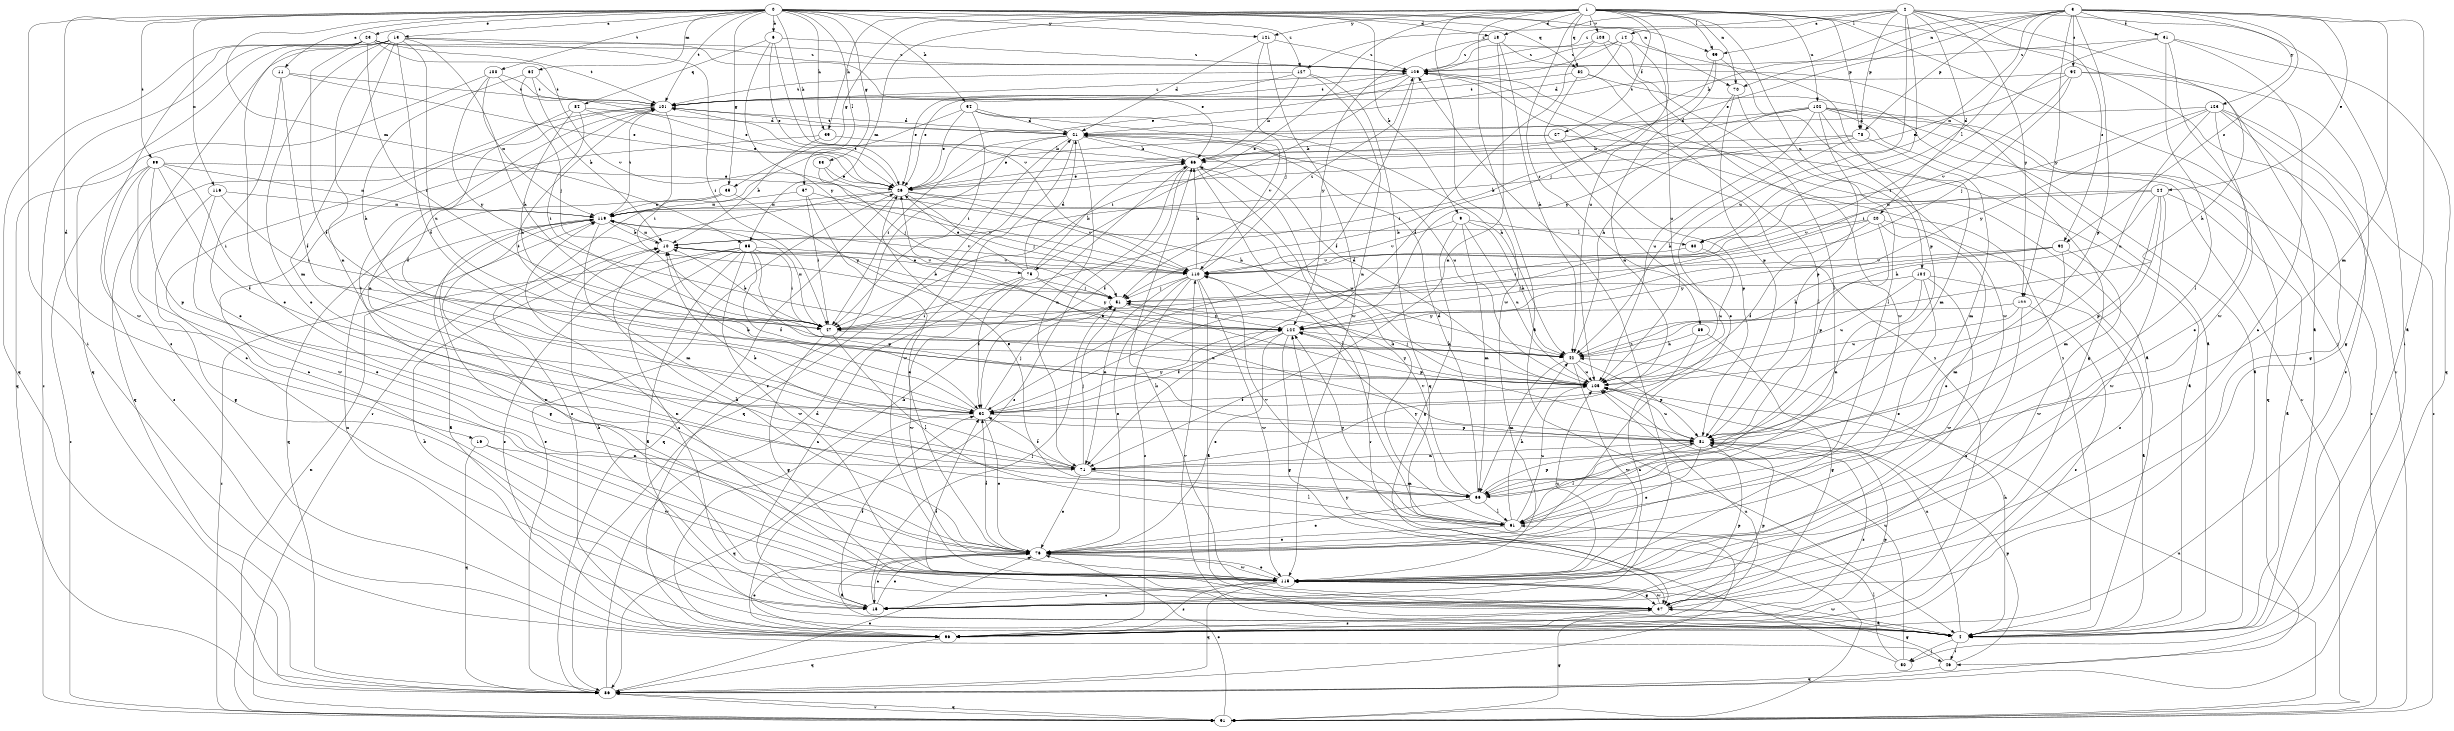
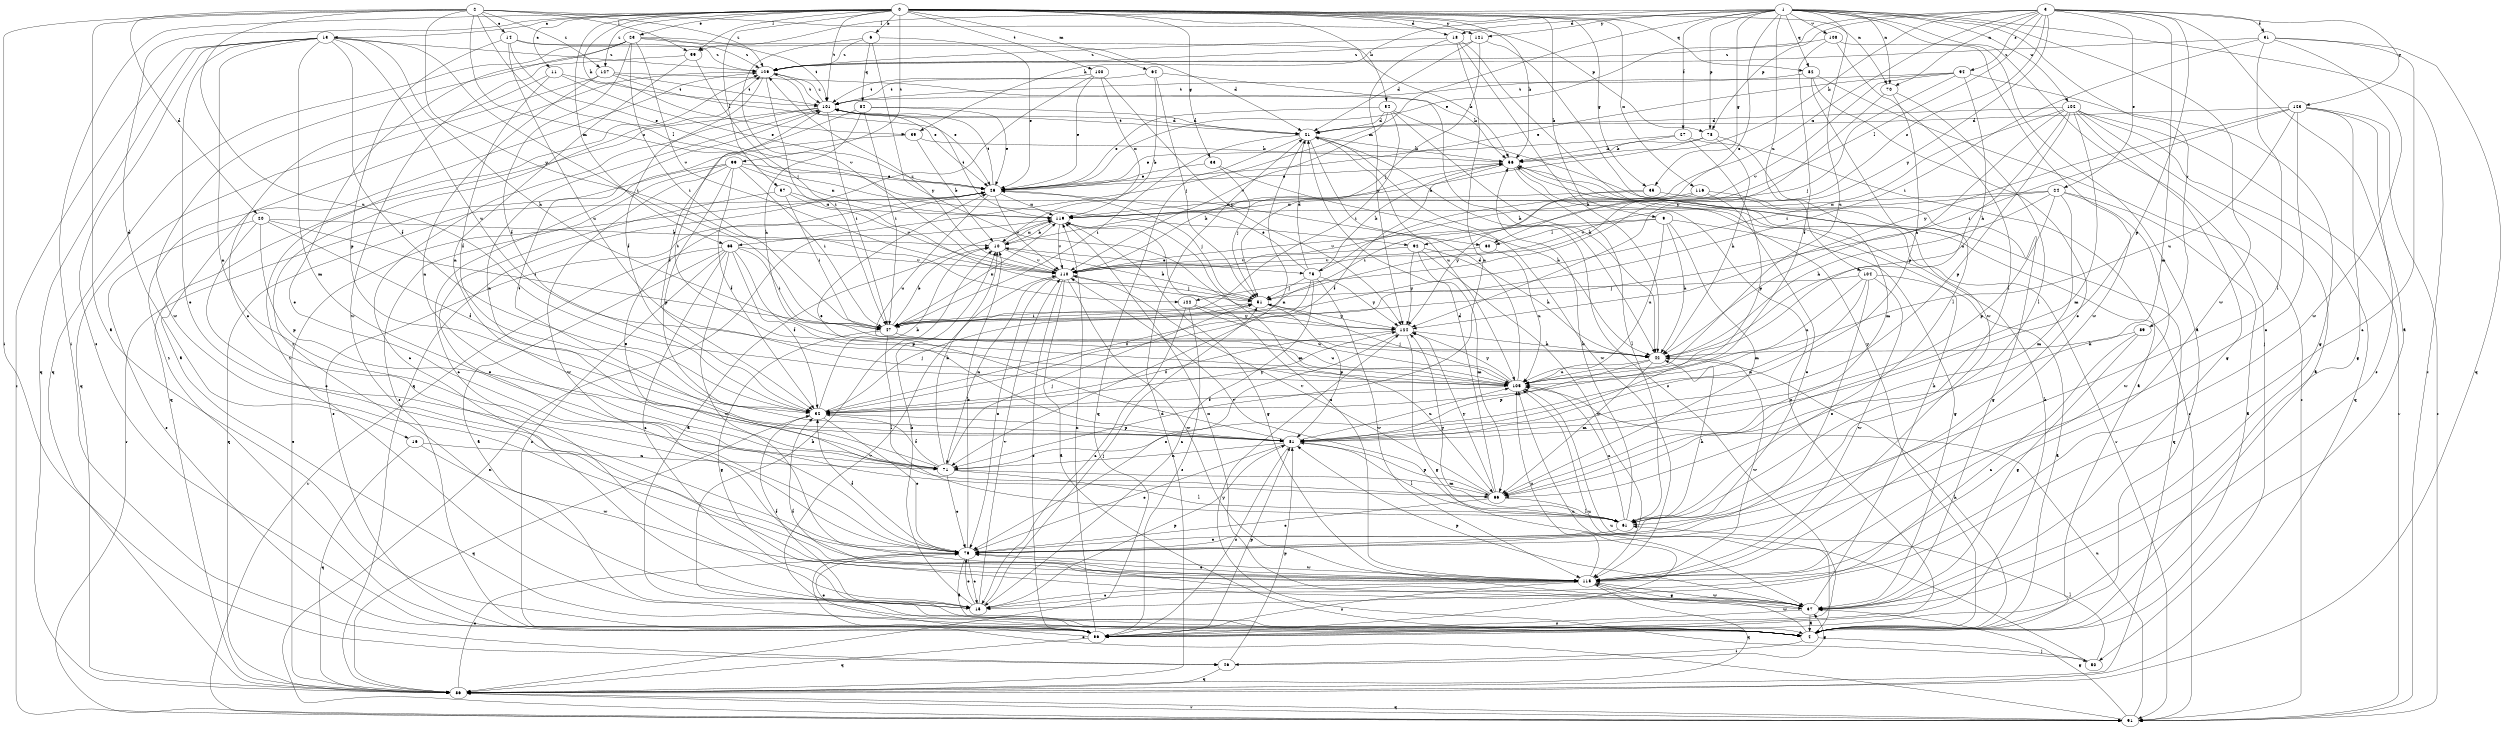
  strict digraph {
    0
    6
    9
    11
    13
    16
    18
    23
    33
    35
    39
    46
    54
    56
    57
    59
    64
    65
    70
    82
    99
    100
    101
    116
    121
    127
    129
    26
    110
    84
    124
    105
    60
    66
    42
    37
    32
    76
    91
    47
    71
    86
    96
    115
    4
    51
    119
    10
    15
    81
    21
    61
    1
    27
    50
    75
    78
    89
    102
    104
    108
    2
    14
    20
    92
    122
    3
    24
    31
    94
    123
    0 -> 6 [label=b]
    0 -> 9 [label=b]
    0 -> 11 [label=c]
    0 -> 13 [label=c]
    0 -> 16 [label=d]
    0 -> 18 [label=d]
    0 -> 23 [label=e]
    0 -> 33 [label=g]
    0 -> 35 [label=g]
    0 -> 39 [label=h]
    0 -> 46 [label=i]
    0 -> 54 [label=k]
    0 -> 56 [label=k]
    0 -> 57 [label=l]
    0 -> 59 [label=l]
    0 -> 64 [label=m]
    0 -> 65 [label=m]
    0 -> 70 [label=n]
    0 -> 82 [label=q]
    0 -> 99 [label=t]
    0 -> 100 [label=t]
    0 -> 101 [label=t]
    0 -> 116 [label=x]
    0 -> 121 [label=y]
    0 -> 127 [label=z]
    6 -> 129 [label=z]
    6 -> 26 [label=e]
    6 -> 110 [label=v]
    6 -> 84 [label=q]
    6 -> 124 [label=y]
    9 -> 110 [label=v]
    9 -> 105 [label=u]
    9 -> 60 [label=l]
    9 -> 66 [label=m]
    9 -> 42 [label=h]
    9 -> 37 [label=g]
    11 -> 101 [label=t]
    11 -> 26 [label=e]
    11 -> 32 [label=f]
    11 -> 76 [label=o]
    13 -> 129 [label=z]
    13 -> 105 [label=u]
    13 -> 66 [label=m]
    13 -> 42 [label=h]
    13 -> 32 [label=f]
    13 -> 76 [label=o]
    13 -> 91 [label=r]
    13 -> 47 [label=i]
    13 -> 71 [label=n]
    13 -> 86 [label=q]
    13 -> 96 [label=s]
    16 -> 71 [label=n]
    16 -> 86 [label=q]
    16 -> 115 [label=w]
    18 -> 129 [label=z]
    18 -> 124 [label=y]
    18 -> 42 [label=h]
    18 -> 71 [label=n]
-   18 -> 4 [label=a]
-   23 -> 56 [label=e]
+   18 -> 4 [label=y]
+   23 -> 56 [label=k]
    23 -> 101 [label=t]
    23 -> 129 [label=z]
    23 -> 110 [label=v]
    23 -> 32 [label=f]
    23 -> 76 [label=o]
    23 -> 47 [label=i]
    23 -> 86 [label=q]
    23 -> 115 [label=w]
    33 -> 26 [label=e]
    33 -> 42 [label=h]
    33 -> 51 [label=j]
    35 -> 124 [label=y]
    35 -> 86 [label=q]
    35 -> 119 [label=x]
    39 -> 56 [label=k]
    39 -> 10 [label=b]
    39 -> 15 [label=c]
    46 -> 37 [label=g]
    46 -> 86 [label=q]
    46 -> 81 [label=p]
    54 -> 26 [label=e]
    54 -> 110 [label=v]
    54 -> 42 [label=h]
    54 -> 91 [label=r]
    54 -> 47 [label=i]
    54 -> 21 [label=d]
    56 -> 26 [label=e]
    56 -> 32 [label=f]
    56 -> 91 [label=r]
    56 -> 96 [label=s]
    56 -> 61 [label=l]
    57 -> 110 [label=v]
    57 -> 76 [label=o]
    57 -> 47 [label=i]
    57 -> 119 [label=x]
    59 -> 71 [label=n]
    59 -> 115 [label=w]
    59 -> 51 [label=j]
    64 -> 101 [label=t]
    64 -> 42 [label=h]
    64 -> 51 [label=j]
    64 -> 10 [label=b]
    65 -> 110 [label=v]
    65 -> 32 [label=f]
    65 -> 91 [label=r]
    65 -> 47 [label=i]
    65 -> 96 [label=s]
    65 -> 115 [label=w]
    65 -> 4 [label=a]
    65 -> 15 [label=c]
    65 -> 81 [label=p]
    70 -> 124 [label=y]
    70 -> 81 [label=p]
    70 -> 61 [label=l]
    82 -> 101 [label=t]
    82 -> 76 [label=o]
    82 -> 91 [label=r]
    82 -> 61 [label=l]
    99 -> 26 [label=e]
    99 -> 32 [label=f]
    99 -> 91 [label=r]
    99 -> 47 [label=i]
    99 -> 96 [label=s]
    99 -> 115 [label=w]
    99 -> 119 [label=x]
    99 -> 81 [label=p]
    100 -> 101 [label=t]
    100 -> 26 [label=e]
    100 -> 124 [label=y]
    100 -> 86 [label=q]
    100 -> 119 [label=x]
    101 -> 129 [label=z]
    101 -> 47 [label=i]
    101 -> 71 [label=n]
    101 -> 86 [label=q]
    101 -> 15 [label=c]
    101 -> 21 [label=d]
    116 -> 37 [label=g]
    116 -> 76 [label=o]
    116 -> 47 [label=i]
    116 -> 119 [label=x]
    121 -> 129 [label=z]
    121 -> 115 [label=w]
    121 -> 51 [label=j]
    121 -> 21 [label=d]
    127 -> 56 [label=k]
    127 -> 101 [label=t]
    127 -> 26 [label=e]
    127 -> 71 [label=n]
    127 -> 86 [label=q]
    129 -> 101 [label=t]
    129 -> 26 [label=e]
    129 -> 32 [label=f]
    129 -> 47 [label=i]
    129 -> 4 [label=a]
    26 -> 101 [label=t]
    26 -> 110 [label=v]
    26 -> 105 [label=u]
    26 -> 86 [label=q]
    26 -> 96 [label=s]
    26 -> 51 [label=j]
    26 -> 119 [label=x]
    110 -> 56 [label=k]
    110 -> 129 [label=z]
    110 -> 76 [label=o]
    110 -> 71 [label=n]
    110 -> 96 [label=s]
    110 -> 115 [label=w]
    110 -> 4 [label=a]
    110 -> 51 [label=j]
    84 -> 26 [label=e]
    84 -> 42 [label=h]
    84 -> 32 [label=f]
    84 -> 47 [label=i]
    84 -> 21 [label=d]
    124 -> 42 [label=h]
    124 -> 37 [label=g]
    124 -> 32 [label=f]
    124 -> 76 [label=o]
    105 -> 101 [label=t]
    105 -> 124 [label=y]
    105 -> 32 [label=f]
    105 -> 51 [label=j]
    105 -> 21 [label=d]
    60 -> 110 [label=v]
    60 -> 105 [label=u]
    66 -> 26 [label=e]
    66 -> 110 [label=v]
    66 -> 124 [label=y]
    66 -> 76 [label=o]
    66 -> 81 [label=p]
    66 -> 21 [label=d]
    66 -> 61 [label=l]
    42 -> 105 [label=u]
    42 -> 66 [label=m]
    42 -> 115 [label=w]
    42 -> 81 [label=p]
    37 -> 56 [label=k]
    37 -> 32 [label=f]
    37 -> 96 [label=s]
    37 -> 115 [label=w]
    37 -> 4 [label=a]
    37 -> 119 [label=x]
    37 -> 81 [label=p]
    32 -> 124 [label=y]
    32 -> 76 [label=o]
    32 -> 86 [label=q]
    32 -> 51 [label=j]
    32 -> 10 [label=b]
    32 -> 81 [label=p]
    76 -> 32 [label=f]
    76 -> 115 [label=w]
    76 -> 4 [label=a]
    76 -> 10 [label=b]
    76 -> 15 [label=c]
    91 -> 105 [label=u]
    91 -> 37 [label=g]
    91 -> 76 [label=o]
    91 -> 86 [label=q]
    91 -> 119 [label=x]
    47 -> 105 [label=u]
    47 -> 37 [label=g]
    47 -> 119 [label=x]
    47 -> 10 [label=b]
    47 -> 61 [label=l]
    71 -> 101 [label=t]
    71 -> 66 [label=m]
    71 -> 32 [label=f]
    71 -> 76 [label=o]
    71 -> 51 [label=j]
    71 -> 10 [label=b]
    71 -> 61 [label=l]
    86 -> 26 [label=e]
    86 -> 76 [label=o]
    86 -> 91 [label=r]
    86 -> 21 [label=d]
    96 -> 56 [label=k]
    96 -> 129 [label=z]
    96 -> 105 [label=u]
    96 -> 76 [label=o]
    96 -> 86 [label=q]
    96 -> 119 [label=x]
    96 -> 81 [label=p]
    115 -> 105 [label=u]
    115 -> 37 [label=g]
    115 -> 76 [label=o]
    115 -> 86 [label=q]
    115 -> 96 [label=s]
    115 -> 119 [label=x]
    115 -> 15 [label=c]
    4 -> 46 [label=i]
    4 -> 129 [label=z]
    4 -> 110 [label=v]
    4 -> 105 [label=u]
    4 -> 42 [label=h]
    4 -> 115 [label=w]
    4 -> 10 [label=b]
    4 -> 50 [label=j]
    51 -> 124 [label=y]
    51 -> 47 [label=i]
    51 -> 10 [label=b]
    51 -> 81 [label=p]
    119 -> 101 [label=t]
    119 -> 110 [label=v]
    119 -> 66 [label=m]
    119 -> 37 [label=g]
    119 -> 4 [label=a]
    119 -> 10 [label=b]
    10 -> 110 [label=v]
    10 -> 119 [label=x]
    10 -> 75 [label=o]
    15 -> 129 [label=z]
+   15 -> 110 [label=v]
    15 -> 32 [label=f]
    15 -> 76 [label=o]
    15 -> 51 [label=j]
    15 -> 10 [label=b]
    15 -> 81 [label=p]
    81 -> 26 [label=e]
    81 -> 105 [label=u]
    81 -> 76 [label=o]
    81 -> 71 [label=n]
    81 -> 96 [label=s]
    81 -> 61 [label=l]
    21 -> 56 [label=k]
    21 -> 101 [label=t]
    21 -> 105 [label=u]
    21 -> 47 [label=i]
    21 -> 71 [label=n]
    21 -> 86 [label=q]
    21 -> 96 [label=s]
    21 -> 115 [label=w]
    61 -> 56 [label=k]
    61 -> 110 [label=v]
    61 -> 124 [label=y]
    61 -> 105 [label=u]
    61 -> 42 [label=h]
    61 -> 76 [label=o]
    1 -> 18 [label=d]
    1 -> 35 [label=g]
    1 -> 39 [label=h]
    1 -> 59 [label=l]
    1 -> 65 [label=m]
    1 -> 70 [label=n]
    1 -> 82 [label=q]
    1 -> 121 [label=y]
    1 -> 105 [label=u]
    1 -> 91 [label=r]
    1 -> 115 [label=w]
    1 -> 4 [label=a]
    1 -> 27 [label=f]
    1 -> 50 [label=j]
    1 -> 75 [label=o]
    1 -> 78 [label=p]
    1 -> 89 [label=r]
    1 -> 102 [label=u]
    1 -> 104 [label=u]
    1 -> 108 [label=v]
    27 -> 56 [label=k]
    27 -> 26 [label=e]
    27 -> 4 [label=a]
    27 -> 81 [label=p]
    50 -> 124 [label=y]
    50 -> 105 [label=u]
    50 -> 61 [label=l]
    75 -> 56 [label=k]
    75 -> 26 [label=e]
    75 -> 124 [label=y]
    75 -> 32 [label=f]
    75 -> 115 [label=w]
    75 -> 51 [label=j]
    75 -> 15 [label=c]
    75 -> 21 [label=d]
    78 -> 56 [label=k]
    78 -> 66 [label=m]
    78 -> 42 [label=h]
    78 -> 10 [label=b]
    89 -> 42 [label=h]
    89 -> 37 [label=g]
    89 -> 15 [label=c]
    102 -> 105 [label=u]
    102 -> 66 [label=m]
    102 -> 42 [label=h]
    102 -> 37 [label=g]
    102 -> 91 [label=r]
    102 -> 47 [label=i]
    102 -> 86 [label=q]
    102 -> 4 [label=a]
    102 -> 81 [label=p]
    102 -> 21 [label=d]
    104 -> 105 [label=u]
    104 -> 76 [label=o]
    104 -> 71 [label=n]
    104 -> 115 [label=w]
    104 -> 4 [label=a]
    104 -> 51 [label=j]
    108 -> 129 [label=z]
    108 -> 32 [label=f]
    108 -> 115 [label=w]
    108 -> 61 [label=l]
    2 -> 46 [label=i]
    2 -> 59 [label=l]
    2 -> 127 [label=z]
    2 -> 129 [label=z]
    2 -> 105 [label=u]
    2 -> 60 [label=l]
    2 -> 4 [label=a]
    2 -> 78 [label=p]
    2 -> 14 [label=c]
    2 -> 20 [label=d]
    2 -> 92 [label=s]
    2 -> 122 [label=y]
    14 -> 129 [label=z]
    14 -> 26 [label=e]
    14 -> 105 [label=u]
    14 -> 81 [label=p]
    14 -> 21 [label=d]
    20 -> 32 [label=f]
    20 -> 76 [label=o]
    20 -> 47 [label=i]
    20 -> 96 [label=s]
    20 -> 10 [label=b]
    20 -> 81 [label=p]
    92 -> 110 [label=v]
    92 -> 124 [label=y]
    92 -> 66 [label=m]
    92 -> 42 [label=h]
    92 -> 115 [label=w]
    122 -> 124 [label=y]
    122 -> 105 [label=u]
    122 -> 96 [label=s]
    122 -> 15 [label=c]
    3 -> 56 [label=k]
    3 -> 70 [label=n]
    3 -> 26 [label=e]
    3 -> 60 [label=l]
    3 -> 66 [label=m]
    3 -> 4 [label=a]
    3 -> 119 [label=x]
    3 -> 81 [label=p]
    3 -> 78 [label=p]
    3 -> 92 [label=s]
    3 -> 122 [label=y]
    3 -> 24 [label=e]
    3 -> 31 [label=f]
    3 -> 94 [label=s]
    3 -> 123 [label=y]
    24 -> 110 [label=v]
    24 -> 66 [label=m]
    24 -> 42 [label=h]
    24 -> 115 [label=w]
    24 -> 4 [label=a]
    24 -> 119 [label=x]
    24 -> 81 [label=p]
    31 -> 129 [label=z]
    31 -> 47 [label=i]
    31 -> 86 [label=q]
    31 -> 115 [label=w]
    31 -> 15 [label=c]
    31 -> 61 [label=l]
    94 -> 101 [label=t]
    94 -> 26 [label=e]
    94 -> 110 [label=v]
    94 -> 42 [label=h]
    94 -> 37 [label=g]
    94 -> 51 [label=j]
    123 -> 124 [label=y]
    123 -> 105 [label=u]
    123 -> 37 [label=g]
    123 -> 76 [label=o]
    123 -> 91 [label=r]
    123 -> 47 [label=i]
    123 -> 96 [label=s]
    123 -> 21 [label=d]
  }
